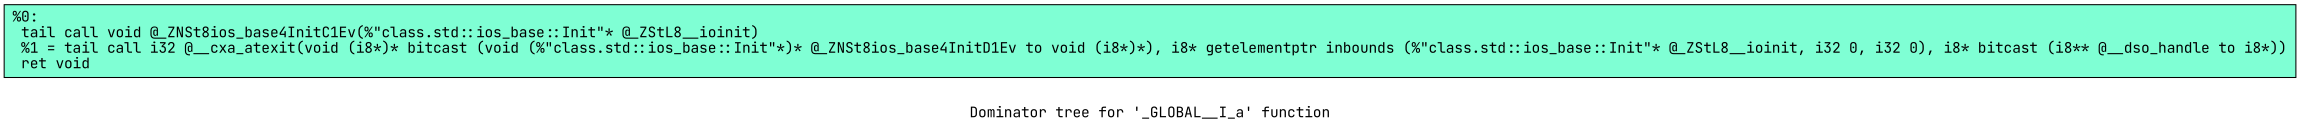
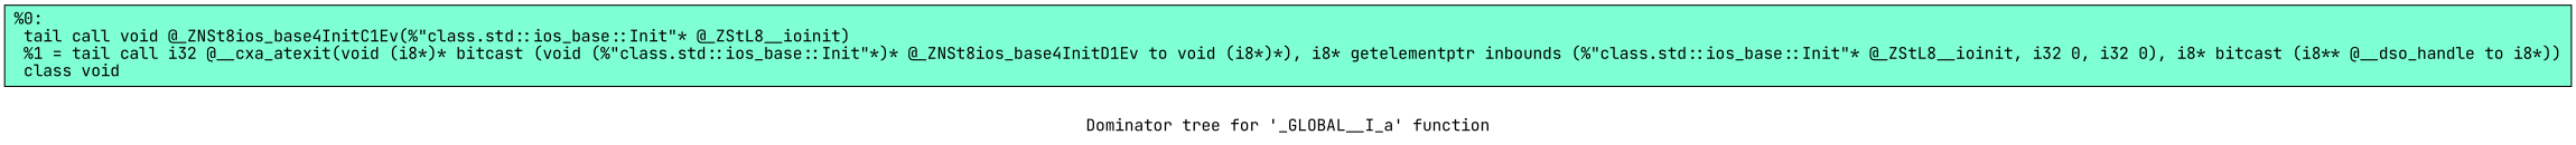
  digraph {
    label="Dominator tree for '_GLOBAL__I_a' function"
    fontname="JetBrains Mono"
-   n1 [label="{%0:\l  tail call void @_ZNSt8ios_base4InitC1Ev(%\"class.std::ios_base::Init\"* @_ZStL8__ioinit)\l  %1 = tail call i32 @__cxa_atexit(void (i8*)* bitcast (void (%\"class.std::ios_base::Init\"*)* @_ZNSt8ios_base4InitD1Ev to void (i8*)*), i8* getelementptr inbounds (%\"class.std::ios_base::Init\"* @_ZStL8__ioinit, i32 0, i32 0), i8* bitcast (i8** @__dso_handle to i8*))\l  ret void\l}" shape=record style=filled fillcolor=aquamarine fontname="JetBrains Mono"]
+   n1 [label="{%0:\l  tail call void @_ZNSt8ios_base4InitC1Ev(%\"class.std::ios_base::Init\"* @_ZStL8__ioinit)\l  %1 = tail call i32 @__cxa_atexit(void (i8*)* bitcast (void (%\"class.std::ios_base::Init\"*)* @_ZNSt8ios_base4InitD1Ev to void (i8*)*), i8* getelementptr inbounds (%\"class.std::ios_base::Init\"* @_ZStL8__ioinit, i32 0, i32 0), i8* bitcast (i8** @__dso_handle to i8*))\l  class void\l}" shape=record style=filled fillcolor=aquamarine fontname="JetBrains Mono"]
  }
